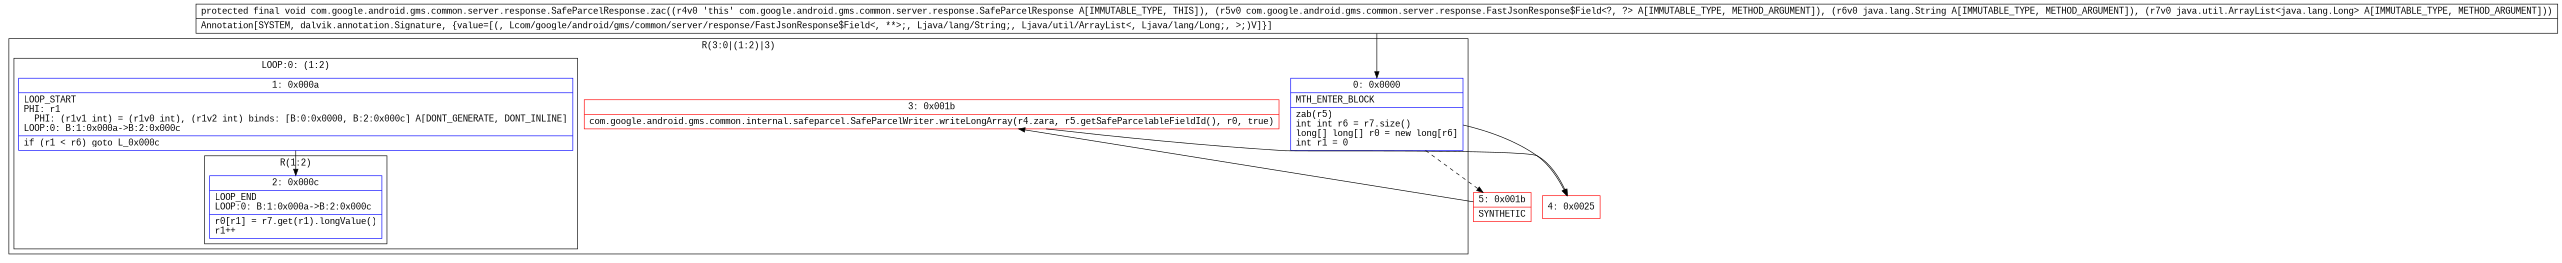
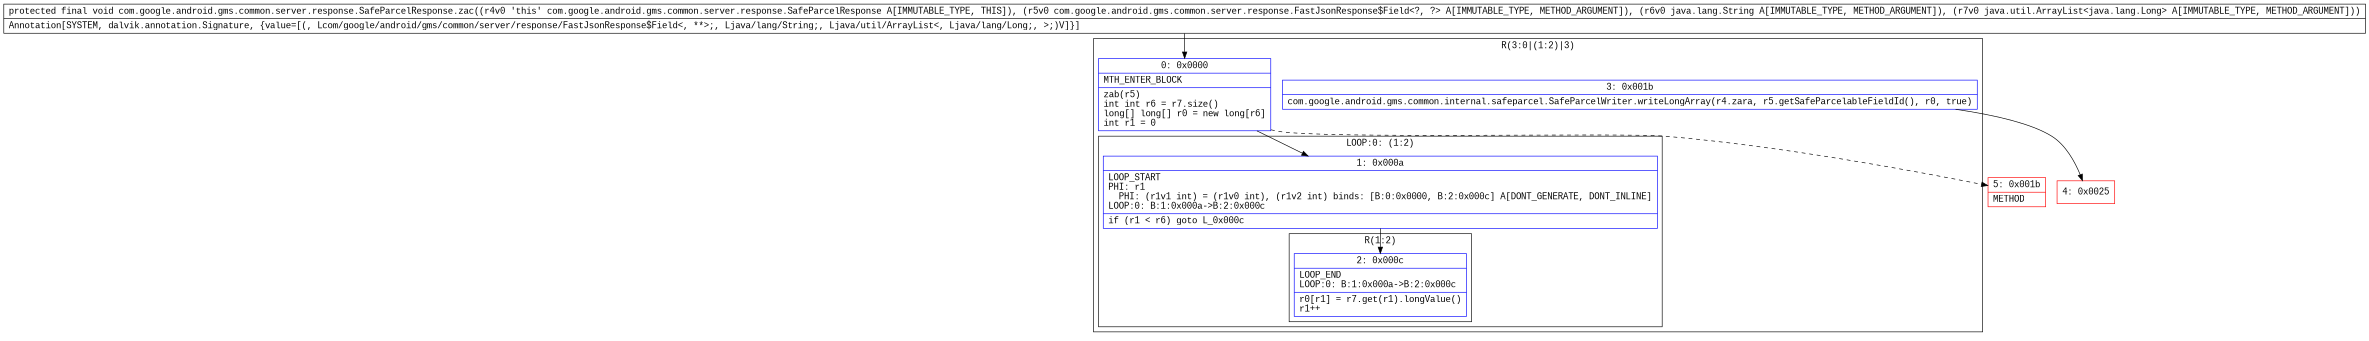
  digraph {
    fontname="Liberation Mono"
    node [color=blue fontname="Liberation Mono" shape=record]
    edge [fontname="Liberation Mono"]
    n1 [label="{2\:\ 0x000c|LOOP_END\lLOOP:0: B:1:0x000a\-\>B:2:0x000c\l|r0[r1] = r7.get(r1).longValue()\lr1++\l}"]
    n2 [label="{1\:\ 0x000a|LOOP_START\lPHI: r1 \l  PHI: (r1v1 int) = (r1v0 int), (r1v2 int) binds: [B:0:0x0000, B:2:0x000c] A[DONT_GENERATE, DONT_INLINE]\lLOOP:0: B:1:0x000a\-\>B:2:0x000c\l|if (r1 \< r6) goto L_0x000c\l}"]
    n3 [label="{0\:\ 0x0000|MTH_ENTER_BLOCK\l|zab(r5)\lint int r6 = r7.size()\llong[] long[] r0 = new long[r6]\lint r1 = 0\l}"]
-   n4 [color=red label="{3\:\ 0x001b|com.google.android.gms.common.internal.safeparcel.SafeParcelWriter.writeLongArray(r4.zara, r5.getSafeParcelableFieldId(), r0, true)\l}"]
-   n5 [color=red label="{5\:\ 0x001b|SYNTHETIC\l}"]
+   n4 [label="{3\:\ 0x001b|com.google.android.gms.common.internal.safeparcel.SafeParcelWriter.writeLongArray(r4.zara, r5.getSafeParcelableFieldId(), r0, true)\l}"]
+   n5 [color=red label="{5\:\ 0x001b|METHOD\l}"]
    n6 [color=red label="{4\:\ 0x0025}"]
    n7 [label="{protected final void com.google.android.gms.common.server.response.SafeParcelResponse.zac((r4v0 'this' com.google.android.gms.common.server.response.SafeParcelResponse A[IMMUTABLE_TYPE, THIS]), (r5v0 com.google.android.gms.common.server.response.FastJsonResponse$Field\<?, ?\> A[IMMUTABLE_TYPE, METHOD_ARGUMENT]), (r6v0 java.lang.String A[IMMUTABLE_TYPE, METHOD_ARGUMENT]), (r7v0 java.util.ArrayList\<java.lang.Long\> A[IMMUTABLE_TYPE, METHOD_ARGUMENT]))  | Annotation[SYSTEM, dalvik.annotation.Signature, \{value=[(, Lcom\/google\/android\/gms\/common\/server\/response\/FastJsonResponse$Field\<, **\>;, Ljava\/lang\/String;, Ljava\/util\/ArrayList\<, Ljava\/lang\/Long;, \>;)V]\}]\l}" color=""]
    subgraph cluster_1 {
      label="R(3:0|(1:2)|3)"
      n3
      n4
      subgraph cluster_2 {
        label="LOOP:0: (1:2)"
        n2
        subgraph cluster_3 {
          label="R(1:2)"
          n1
        }
      }
    }
    n2 -> n1
-   n3 -> n6
+   n3 -> n2
    n3 -> n5 [style=dashed]
    n4 -> n6
-   n5 -> n4
    n7 -> n3
  }
